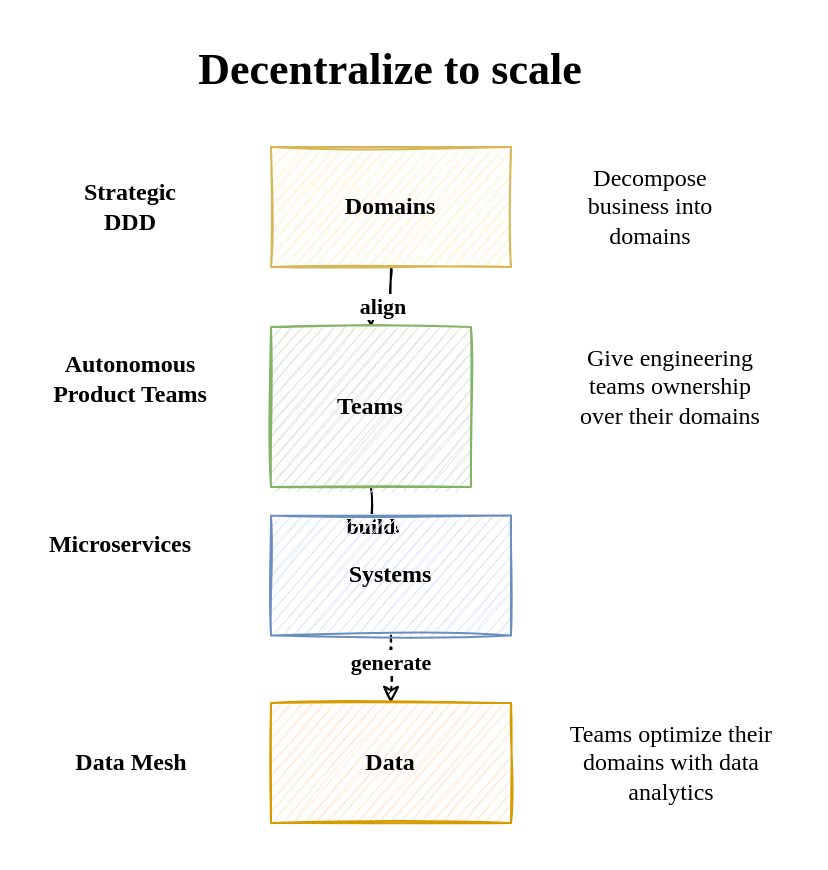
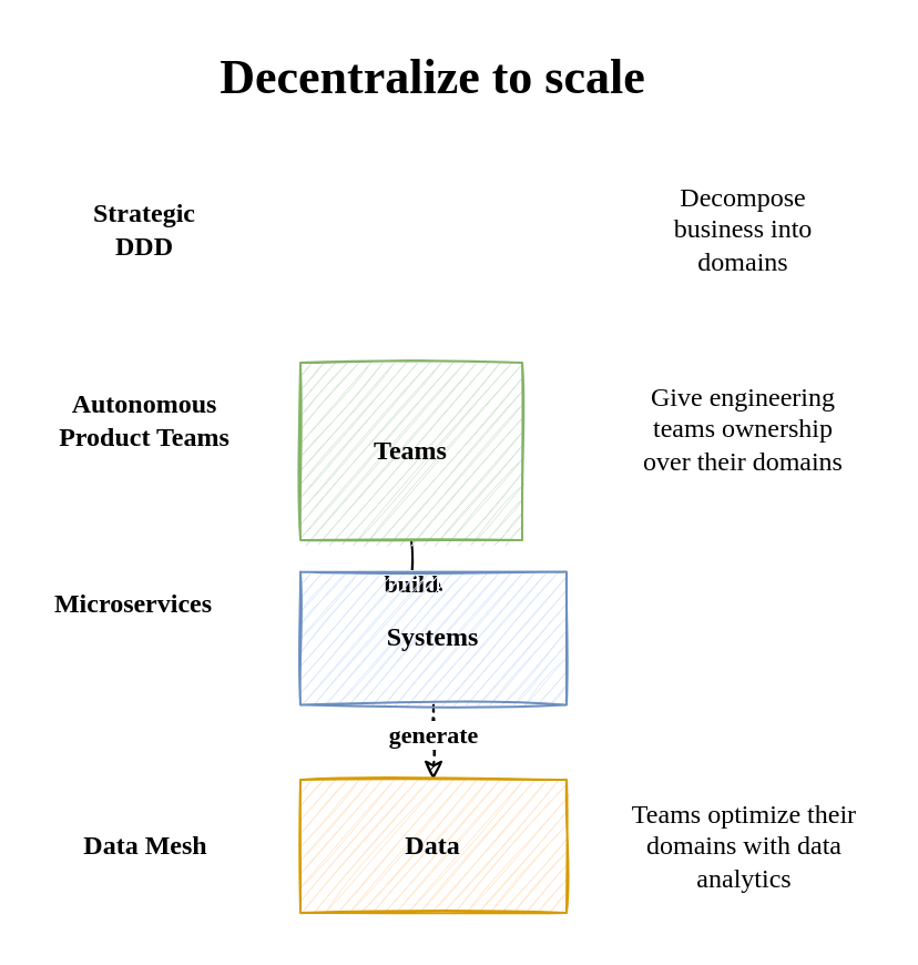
  <mxCell id="0" />
  <mxCell id="1" parent="0" />
- <mxCell id="2" value="align" style="edgeStyle=orthogonalEdgeStyle;rounded=0;orthogonalLoop=1;jettySize=auto;html=1;exitX=0.5;exitY=1;exitDx=0;exitDy=0;sketch=1;fontFamily=Architects Daughter;fontSource=https%3A%2F%2Ffonts.googleapis.com%2Fcss%3Ffamily%3DArchitects%2BDaughter;fontStyle=1" edge="1" parent="1" source="3" target="7"><mxGeometry x="0.2" relative="1" as="geometry"><mxPoint as="offset" /></mxGeometry></mxCell>
- <mxCell id="3" value="Domains" style="rounded=0;whiteSpace=wrap;html=1;sketch=1;fillColor=#fff2cc;strokeColor=#d6b656;fontFamily=Architects Daughter;fontSource=https%3A%2F%2Ffonts.googleapis.com%2Fcss%3Ffamily%3DArchitects%2BDaughter;fontStyle=1;perimeterSpacing=0;shadow=0;glass=0;" vertex="1" parent="1"><mxGeometry x="135" y="73" width="120" height="60" as="geometry" /></mxCell>
- <mxCell id="4" value="Decompose business into domains" style="text;html=1;strokeColor=none;fillColor=none;align=center;verticalAlign=middle;whiteSpace=wrap;rounded=0;sketch=1;fontFamily=Architects Daughter;fontSource=https%3A%2F%2Ffonts.googleapis.com%2Fcss%3Ffamily%3DArchitects%2BDaughter;fontStyle=0" vertex="1" parent="1"><mxGeometry x="275" y="71.75" width="100" height="62.5" as="geometry" /></mxCell>
+ <mxCell id="4" value="Decompose business into domains" style="text;html=1;strokeColor=none;fillColor=none;align=center;verticalAlign=middle;whiteSpace=wrap;rounded=0;sketch=1;fontFamily=Architects Daughter;fontSource=https%3A%2F%2Ffonts.googleapis.com%2Fcss%3Ffamily%3DArchitects%2BDaughter;fontStyle=0" vertex="1" parent="1"><mxGeometry x="285" y="71.75" width="100" height="62.5" as="geometry" /></mxCell>
  <mxCell id="5" value="Strategic&lt;br&gt;DDD" style="text;html=1;strokeColor=none;fillColor=none;align=center;verticalAlign=middle;whiteSpace=wrap;rounded=0;sketch=1;fontFamily=Architects Daughter;fontSource=https%3A%2F%2Ffonts.googleapis.com%2Fcss%3Ffamily%3DArchitects%2BDaughter;fontStyle=1" vertex="1" parent="1"><mxGeometry x="20" y="88" width="90" height="30" as="geometry" /></mxCell>
  <mxCell id="6" value="build" style="edgeStyle=orthogonalEdgeStyle;rounded=0;orthogonalLoop=1;jettySize=auto;html=1;exitX=0.5;exitY=1;exitDx=0;exitDy=0;sketch=1;fontFamily=Architects Daughter;fontSource=https%3A%2F%2Ffonts.googleapis.com%2Fcss%3Ffamily%3DArchitects%2BDaughter;fontStyle=1" edge="1" parent="1" source="7" target="12"><mxGeometry x="0.126" relative="1" as="geometry"><mxPoint as="offset" /></mxGeometry></mxCell>
  <mxCell id="7" value="Teams" style="rounded=0;whiteSpace=wrap;html=1;sketch=1;fillColor=#d5e8d4;strokeColor=#82b366;fontFamily=Architects Daughter;fontSource=https%3A%2F%2Ffonts.googleapis.com%2Fcss%3Ffamily%3DArchitects%2BDaughter;fontStyle=1" vertex="1" parent="1"><mxGeometry x="135" y="163" width="100" height="80" as="geometry" /></mxCell>
  <mxCell id="8" value="Decentralize to scale" style="text;html=1;strokeColor=none;fillColor=none;align=center;verticalAlign=middle;whiteSpace=wrap;rounded=0;sketch=1;fontFamily=Architects Daughter;fontSource=https%3A%2F%2Ffonts.googleapis.com%2Fcss%3Ffamily%3DArchitects%2BDaughter;fontStyle=1;fontSize=22;" vertex="1" parent="1"><mxGeometry x="60" y="20" width="270" height="30" as="geometry" /></mxCell>
  <mxCell id="9" value="Give engineering teams ownership over their domains" style="text;html=1;strokeColor=none;fillColor=none;align=center;verticalAlign=middle;whiteSpace=wrap;rounded=0;sketch=1;fontFamily=Architects Daughter;fontSource=https%3A%2F%2Ffonts.googleapis.com%2Fcss%3Ffamily%3DArchitects%2BDaughter;fontStyle=0" vertex="1" parent="1"><mxGeometry x="285" y="161.75" width="100" height="62.5" as="geometry" /></mxCell>
  <mxCell id="10" value="Autonomous Product Teams" style="text;html=1;strokeColor=none;fillColor=none;align=center;verticalAlign=middle;whiteSpace=wrap;rounded=0;sketch=1;fontFamily=Architects Daughter;fontSource=https%3A%2F%2Ffonts.googleapis.com%2Fcss%3Ffamily%3DArchitects%2BDaughter;fontStyle=1" vertex="1" parent="1"><mxGeometry x="20" y="174.25" width="90" height="30" as="geometry" /></mxCell>
  <mxCell id="11" value="generate" style="edgeStyle=orthogonalEdgeStyle;rounded=0;orthogonalLoop=1;jettySize=auto;html=1;exitX=0.5;exitY=1;exitDx=0;exitDy=0;sketch=1;fontFamily=Architects Daughter;fontSource=https%3A%2F%2Ffonts.googleapis.com%2Fcss%3Ffamily%3DArchitects%2BDaughter;fontStyle=1;dashed=1;" edge="1" parent="1" source="12" target="14"><mxGeometry x="0.137" relative="1" as="geometry"><mxPoint as="offset" /></mxGeometry></mxCell>
  <mxCell id="12" value="Systems" style="rounded=0;whiteSpace=wrap;html=1;sketch=1;fillColor=#dae8fc;strokeColor=#6c8ebf;fontFamily=Architects Daughter;fontSource=https%3A%2F%2Ffonts.googleapis.com%2Fcss%3Ffamily%3DArchitects%2BDaughter;fontStyle=1" vertex="1" parent="1"><mxGeometry x="135" y="257.25" width="120" height="60" as="geometry" /></mxCell>
  <mxCell id="13" value="Microservices" style="text;html=1;strokeColor=none;fillColor=none;align=center;verticalAlign=middle;whiteSpace=wrap;rounded=0;sketch=1;fontFamily=Architects Daughter;fontSource=https%3A%2F%2Ffonts.googleapis.com%2Fcss%3Ffamily%3DArchitects%2BDaughter;fontStyle=1" vertex="1" parent="1"><mxGeometry x="30" y="257.25" width="60" height="30" as="geometry" /></mxCell>
  <mxCell id="14" value="Data" style="rounded=0;whiteSpace=wrap;html=1;sketch=1;fillColor=#ffe6cc;strokeColor=#d79b00;fontFamily=Architects Daughter;fontSource=https%3A%2F%2Ffonts.googleapis.com%2Fcss%3Ffamily%3DArchitects%2BDaughter;fontStyle=1" vertex="1" parent="1"><mxGeometry x="135" y="351" width="120" height="60" as="geometry" /></mxCell>
  <mxCell id="15" value="Data Mesh" style="text;html=1;strokeColor=none;fillColor=none;align=center;verticalAlign=middle;whiteSpace=wrap;rounded=0;sketch=1;fontFamily=Architects Daughter;fontSource=https%3A%2F%2Ffonts.googleapis.com%2Fcss%3Ffamily%3DArchitects%2BDaughter;fontStyle=1" vertex="1" parent="1"><mxGeometry x="29.5" y="366" width="71" height="30" as="geometry" /></mxCell>
  <mxCell id="16" value="Teams optimize their domains with data analytics" style="text;html=1;strokeColor=none;fillColor=none;align=center;verticalAlign=middle;whiteSpace=wrap;rounded=0;sketch=1;fontFamily=Architects Daughter;fontSource=https%3A%2F%2Ffonts.googleapis.com%2Fcss%3Ffamily%3DArchitects%2BDaughter;fontStyle=0" vertex="1" parent="1"><mxGeometry x="278.5" y="349.75" width="113" height="62.5" as="geometry" /></mxCell>
